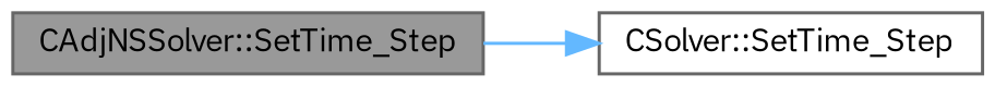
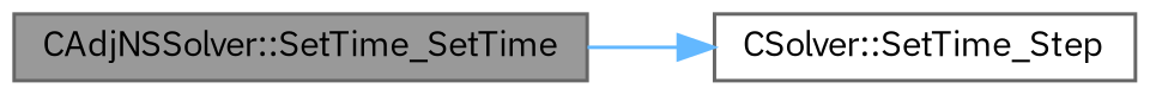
  digraph {
    rankdir=LR
    fontname="IBM Plex Sans"
    node [fontname="IBM Plex Sans" fontsize=10 shape=box style=filled]
-   n1 [color=gray40 fillcolor=grey60 fontcolor=black height=0.2 label="CAdjNSSolver::SetTime_Step" width=0.4]
+   n1 [color=gray40 fillcolor=grey60 fontcolor=black height=0.2 label="CAdjNSSolver::SetTime_SetTime" width=0.4]
    n2 [color=grey40 fillcolor=white height=0.2 label="CSolver::SetTime_Step" width=0.4]
    n1 -> n2 [color=steelblue1 fontname="IBM Plex Sans" fontsize=10 labelfontname=Helvetica labelfontsize=10 style=solid]
  }
